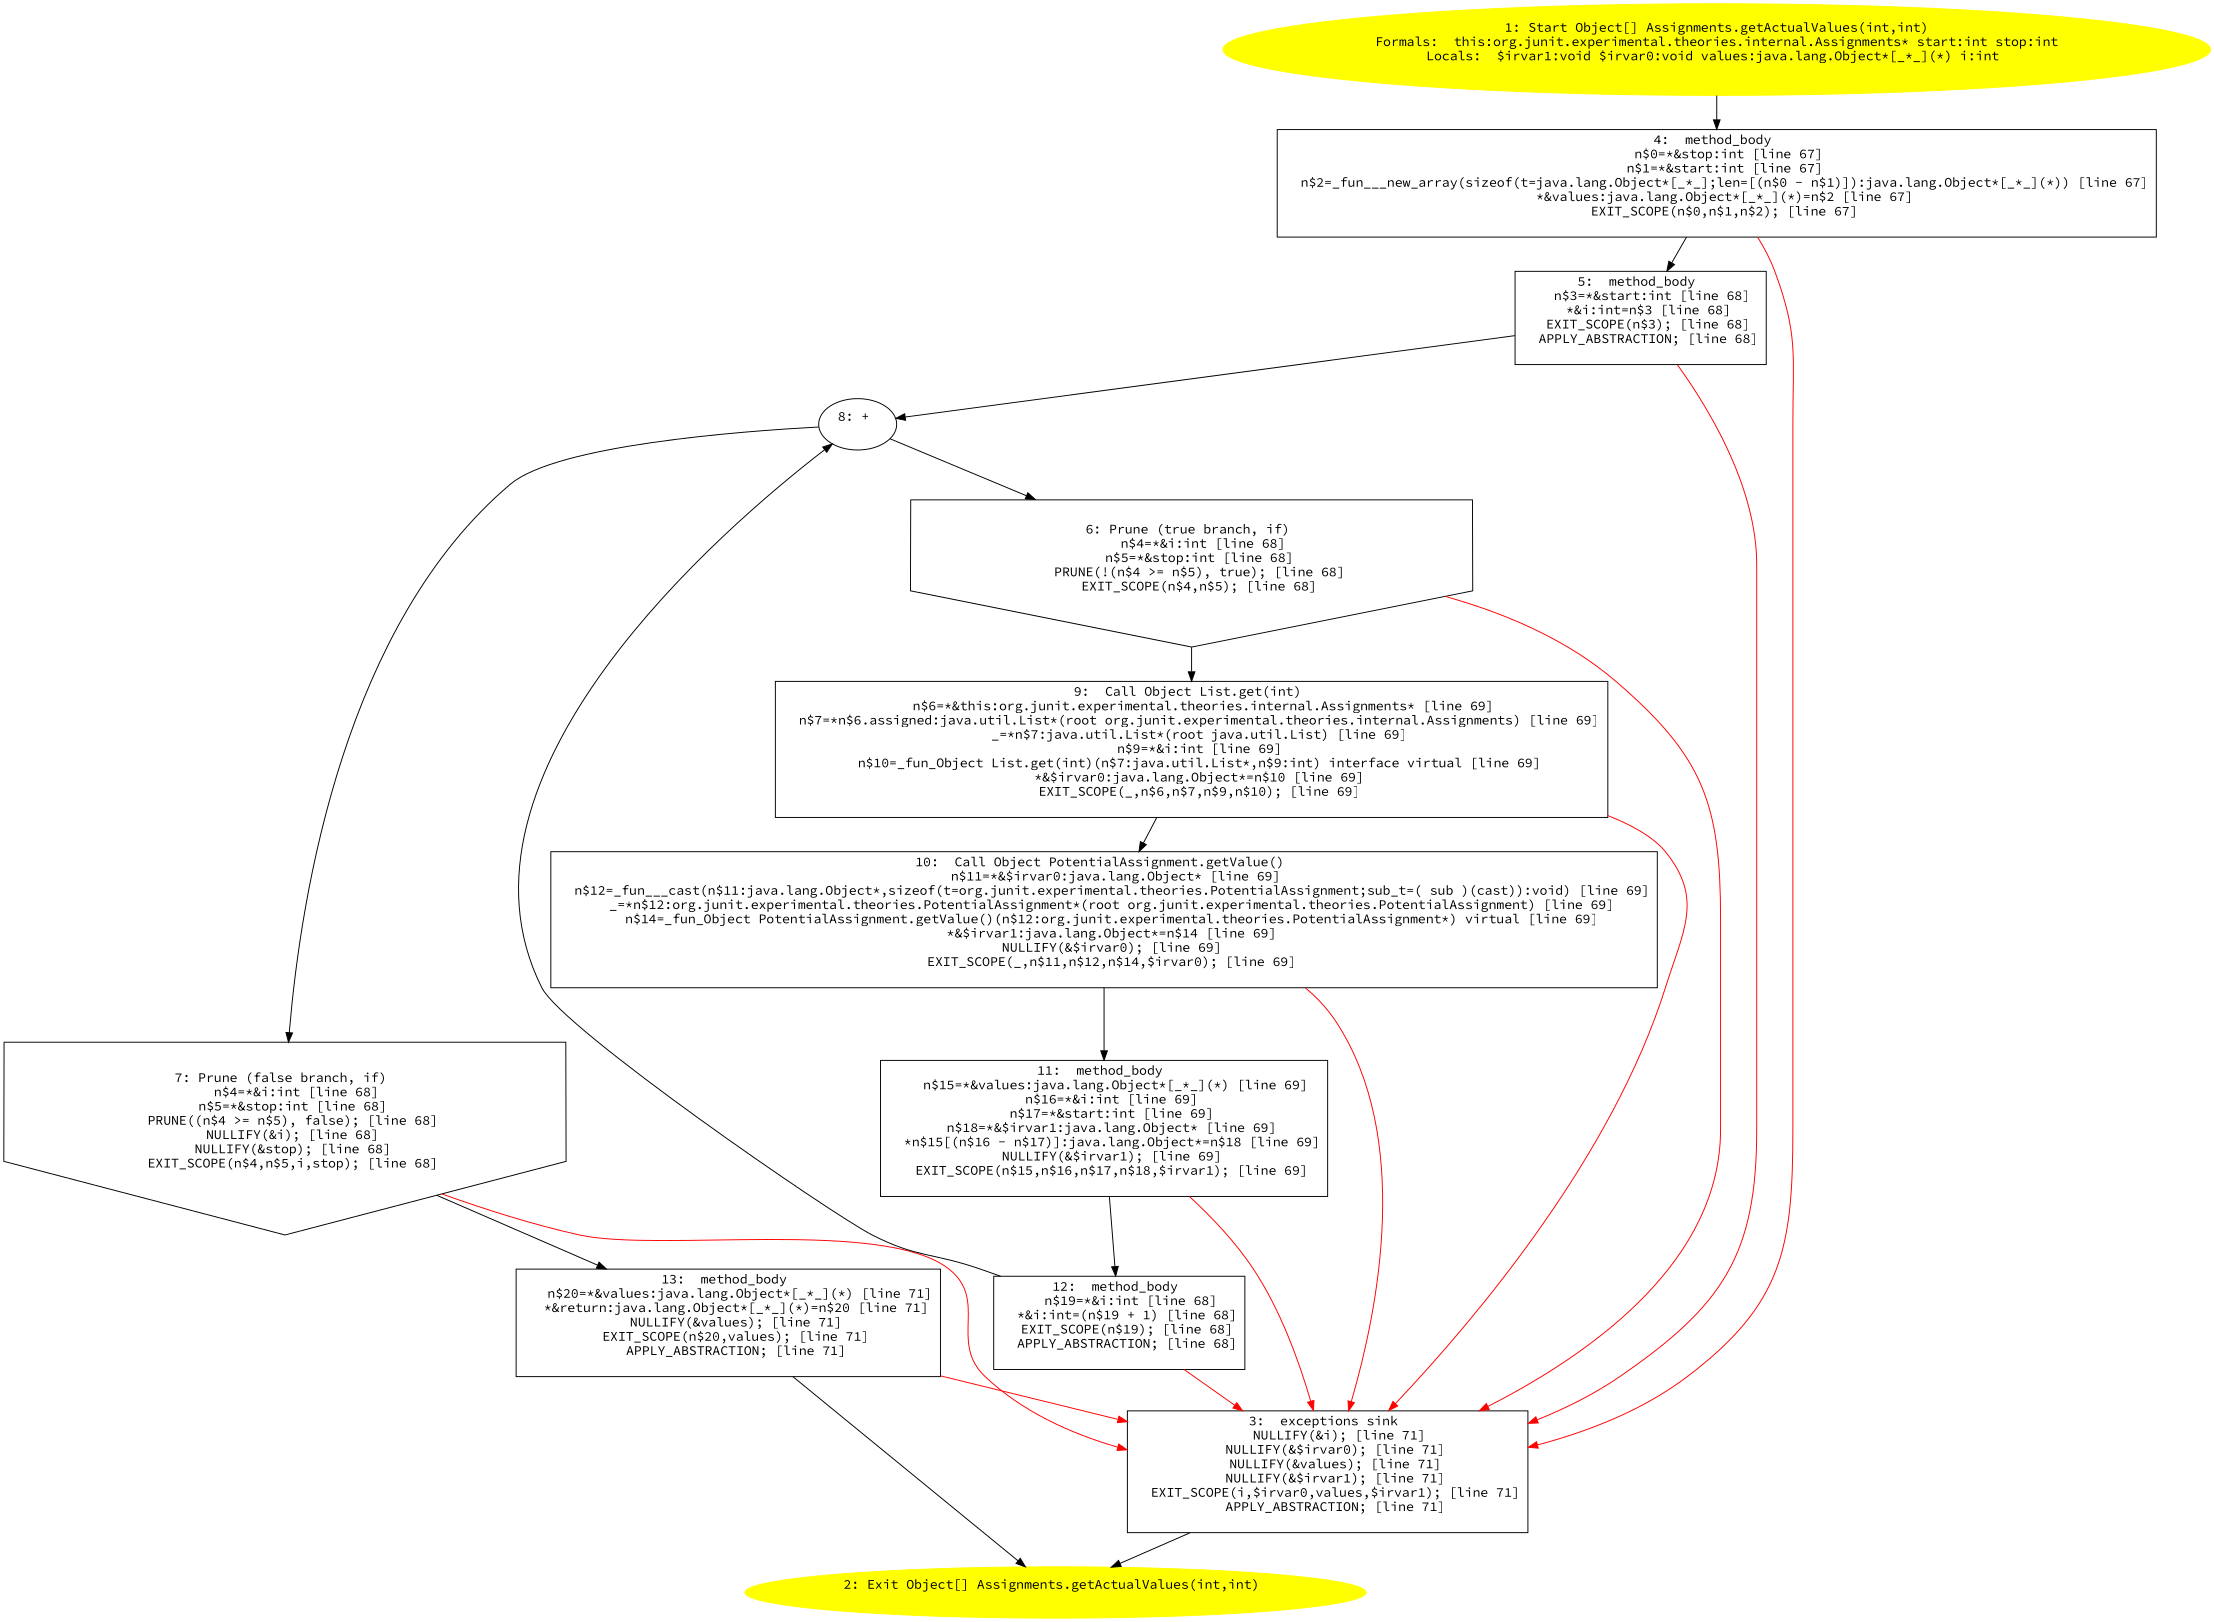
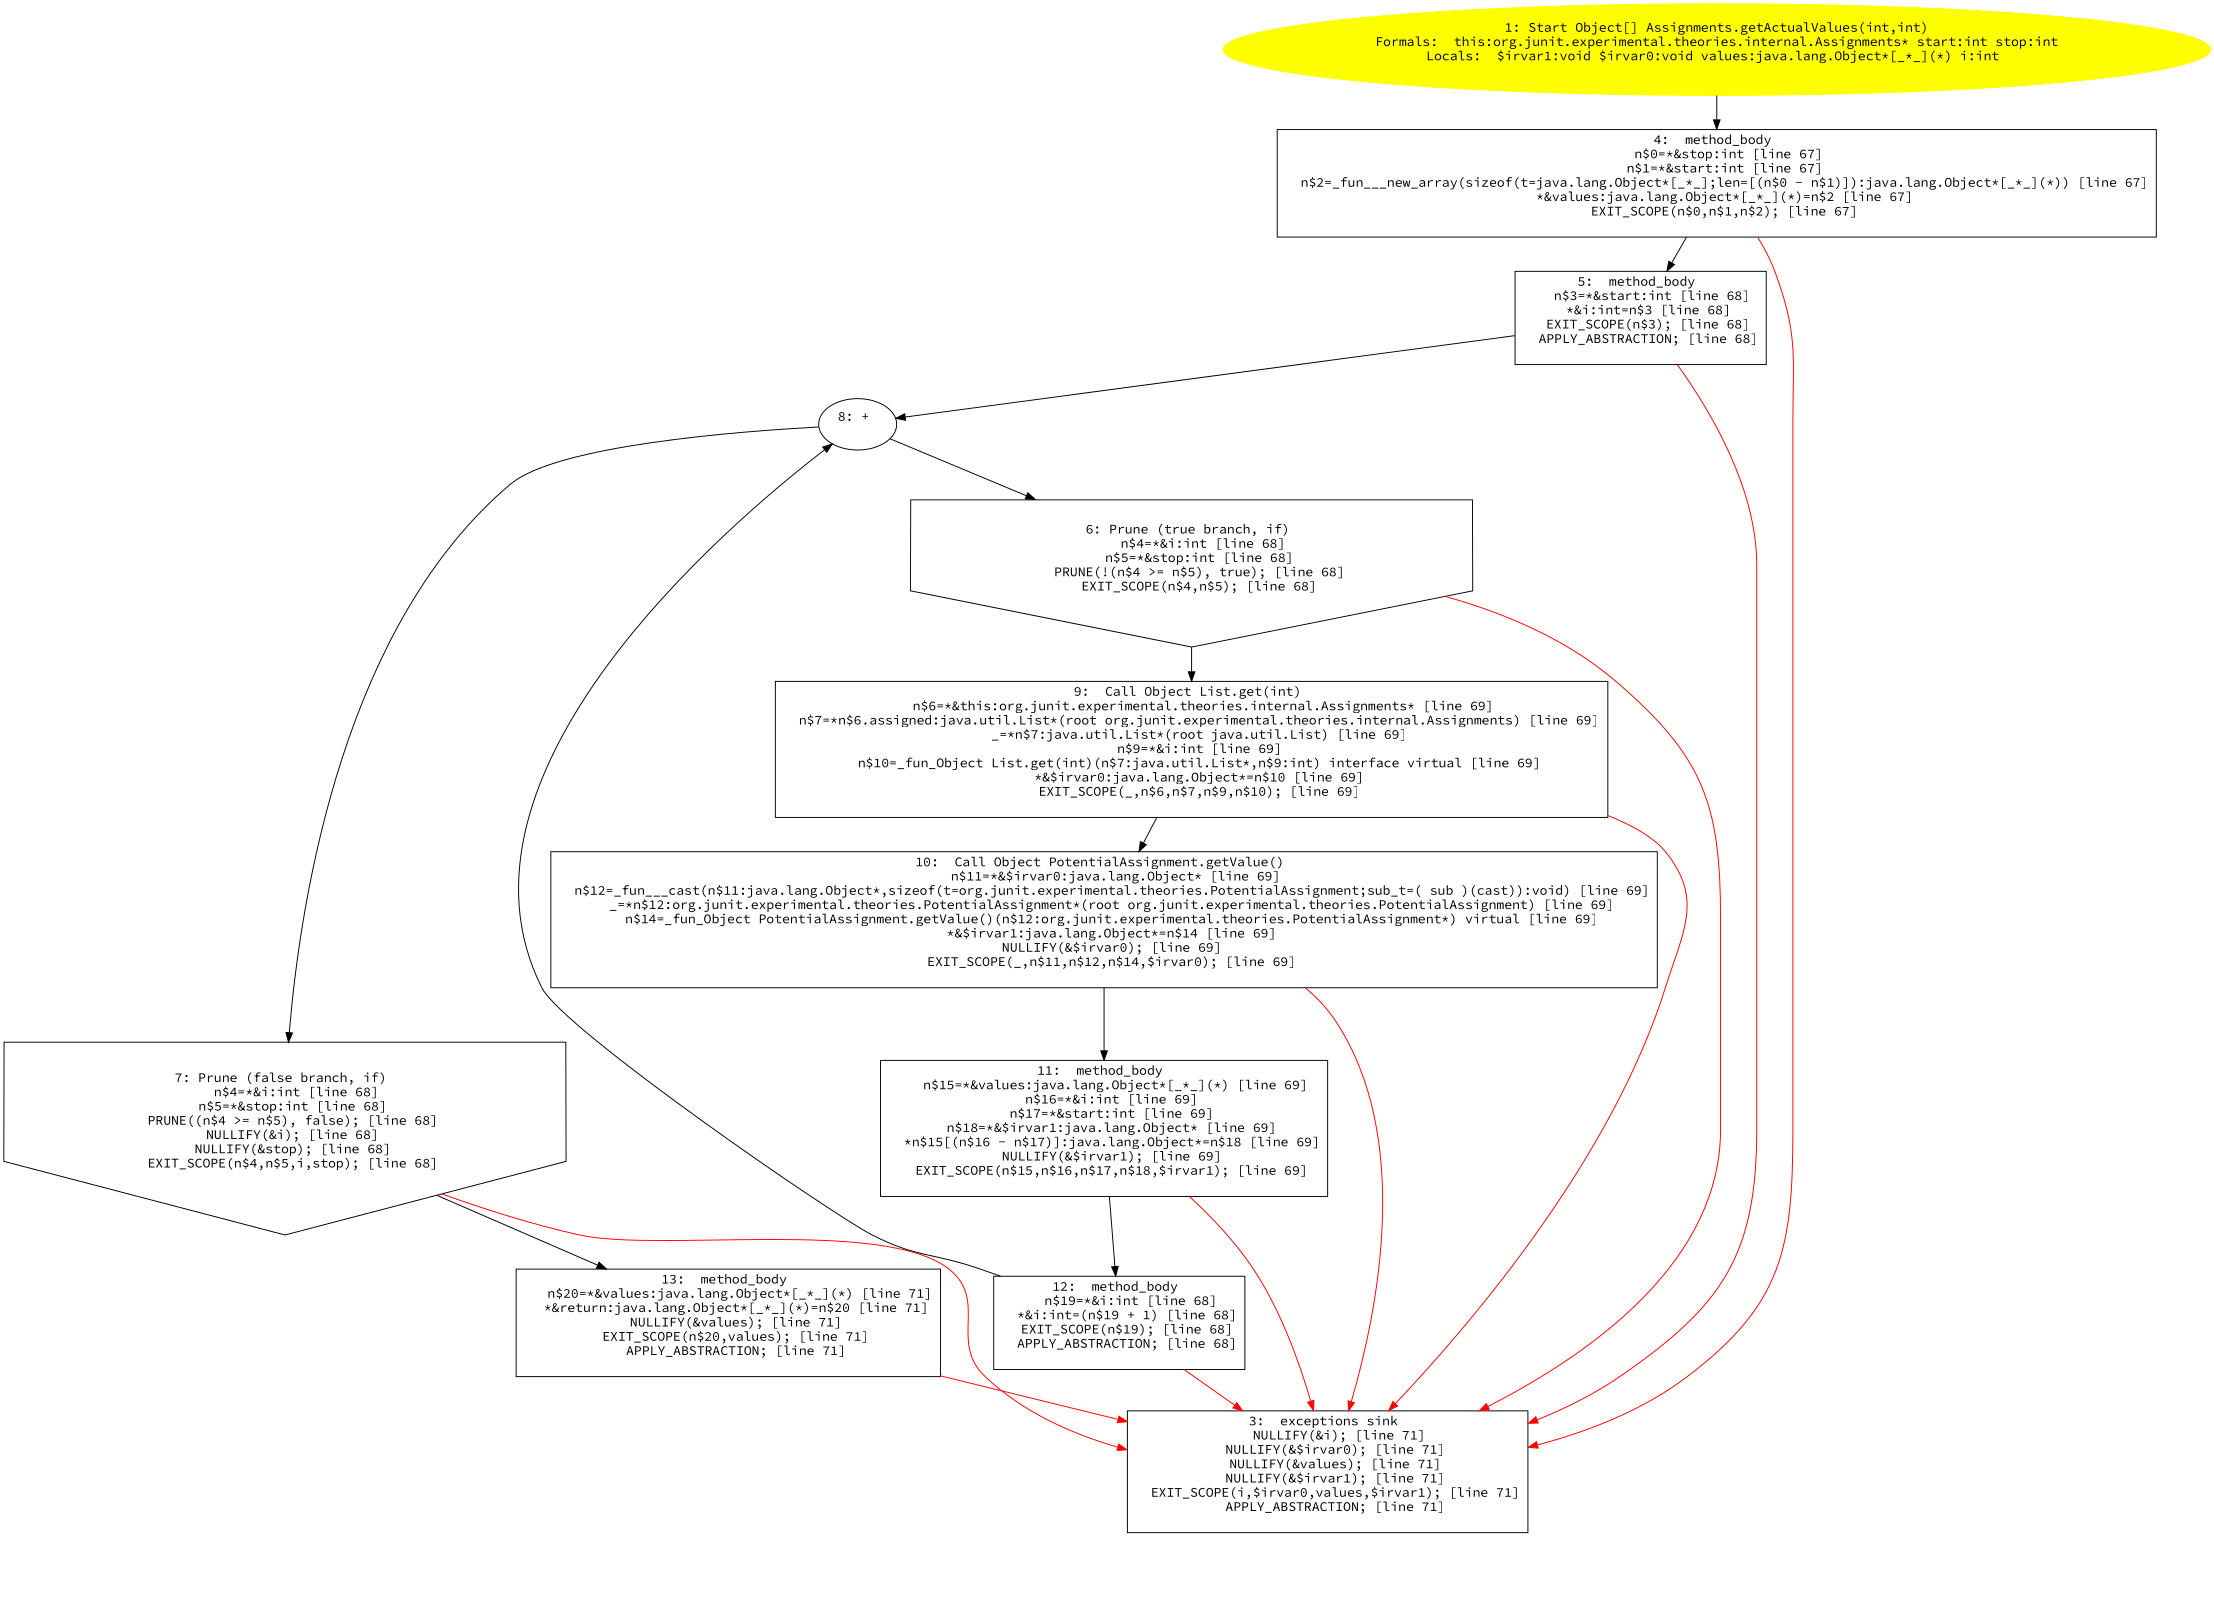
  digraph {
    fontname="Source Code Pro"
    node [fontname="Source Code Pro" shape=box]
    edge [fontname="Source Code Pro"]
    n1 [color=yellow label="1: Start Object[] Assignments.getActualValues(int,int)\nFormals:  this:org.junit.experimental.theories.internal.Assignments* start:int stop:int\nLocals:  $irvar1:void $irvar0:void values:java.lang.Object*[_*_](*) i:int \n  " style=filled shape=""]
    n2 [label="4:  method_body \n   n$0=*&stop:int [line 67]\n  n$1=*&start:int [line 67]\n  n$2=_fun___new_array(sizeof(t=java.lang.Object*[_*_];len=[(n$0 - n$1)]):java.lang.Object*[_*_](*)) [line 67]\n  *&values:java.lang.Object*[_*_](*)=n$2 [line 67]\n  EXIT_SCOPE(n$0,n$1,n$2); [line 67]\n "]
    n3 [label="3:  exceptions sink \n   NULLIFY(&i); [line 71]\n  NULLIFY(&$irvar0); [line 71]\n  NULLIFY(&values); [line 71]\n  NULLIFY(&$irvar1); [line 71]\n  EXIT_SCOPE(i,$irvar0,values,$irvar1); [line 71]\n  APPLY_ABSTRACTION; [line 71]\n "]
    n4 [label="5:  method_body \n   n$3=*&start:int [line 68]\n  *&i:int=n$3 [line 68]\n  EXIT_SCOPE(n$3); [line 68]\n  APPLY_ABSTRACTION; [line 68]\n "]
-   n5 [color=yellow label="2: Exit Object[] Assignments.getActualValues(int,int) \n  " style=filled shape=""]
    n6 [label="8: + \n  " shape=""]
    n7 [label="6: Prune (true branch, if) \n   n$4=*&i:int [line 68]\n  n$5=*&stop:int [line 68]\n  PRUNE(!(n$4 >= n$5), true); [line 68]\n  EXIT_SCOPE(n$4,n$5); [line 68]\n " shape=invhouse]
    n8 [label="7: Prune (false branch, if) \n   n$4=*&i:int [line 68]\n  n$5=*&stop:int [line 68]\n  PRUNE((n$4 >= n$5), false); [line 68]\n  NULLIFY(&i); [line 68]\n  NULLIFY(&stop); [line 68]\n  EXIT_SCOPE(n$4,n$5,i,stop); [line 68]\n " shape=invhouse]
    n9 [label="9:  Call Object List.get(int) \n   n$6=*&this:org.junit.experimental.theories.internal.Assignments* [line 69]\n  n$7=*n$6.assigned:java.util.List*(root org.junit.experimental.theories.internal.Assignments) [line 69]\n  _=*n$7:java.util.List*(root java.util.List) [line 69]\n  n$9=*&i:int [line 69]\n  n$10=_fun_Object List.get(int)(n$7:java.util.List*,n$9:int) interface virtual [line 69]\n  *&$irvar0:java.lang.Object*=n$10 [line 69]\n  EXIT_SCOPE(_,n$6,n$7,n$9,n$10); [line 69]\n "]
    n10 [label="10:  Call Object PotentialAssignment.getValue() \n   n$11=*&$irvar0:java.lang.Object* [line 69]\n  n$12=_fun___cast(n$11:java.lang.Object*,sizeof(t=org.junit.experimental.theories.PotentialAssignment;sub_t=( sub )(cast)):void) [line 69]\n  _=*n$12:org.junit.experimental.theories.PotentialAssignment*(root org.junit.experimental.theories.PotentialAssignment) [line 69]\n  n$14=_fun_Object PotentialAssignment.getValue()(n$12:org.junit.experimental.theories.PotentialAssignment*) virtual [line 69]\n  *&$irvar1:java.lang.Object*=n$14 [line 69]\n  NULLIFY(&$irvar0); [line 69]\n  EXIT_SCOPE(_,n$11,n$12,n$14,$irvar0); [line 69]\n "]
    n11 [label="13:  method_body \n   n$20=*&values:java.lang.Object*[_*_](*) [line 71]\n  *&return:java.lang.Object*[_*_](*)=n$20 [line 71]\n  NULLIFY(&values); [line 71]\n  EXIT_SCOPE(n$20,values); [line 71]\n  APPLY_ABSTRACTION; [line 71]\n "]
    n12 [label="11:  method_body \n   n$15=*&values:java.lang.Object*[_*_](*) [line 69]\n  n$16=*&i:int [line 69]\n  n$17=*&start:int [line 69]\n  n$18=*&$irvar1:java.lang.Object* [line 69]\n  *n$15[(n$16 - n$17)]:java.lang.Object*=n$18 [line 69]\n  NULLIFY(&$irvar1); [line 69]\n  EXIT_SCOPE(n$15,n$16,n$17,n$18,$irvar1); [line 69]\n "]
    n13 [label="12:  method_body \n   n$19=*&i:int [line 68]\n  *&i:int=(n$19 + 1) [line 68]\n  EXIT_SCOPE(n$19); [line 68]\n  APPLY_ABSTRACTION; [line 68]\n "]
    n1 -> n2
    n2 -> n3 [color=red]
    n2 -> n4
-   n3 -> n5
    n4 -> n3 [color=red]
    n4 -> n6
    n6 -> n7
    n6 -> n8
    n7 -> n3 [color=red]
    n7 -> n9
    n8 -> n3 [color=red]
    n8 -> n11
    n9 -> n3 [color=red]
    n9 -> n10
    n10 -> n3 [color=red]
    n10 -> n12
    n11 -> n3 [color=red]
-   n11 -> n5
    n12 -> n3 [color=red]
    n12 -> n13
    n13 -> n3 [color=red]
    n13 -> n6
  }
